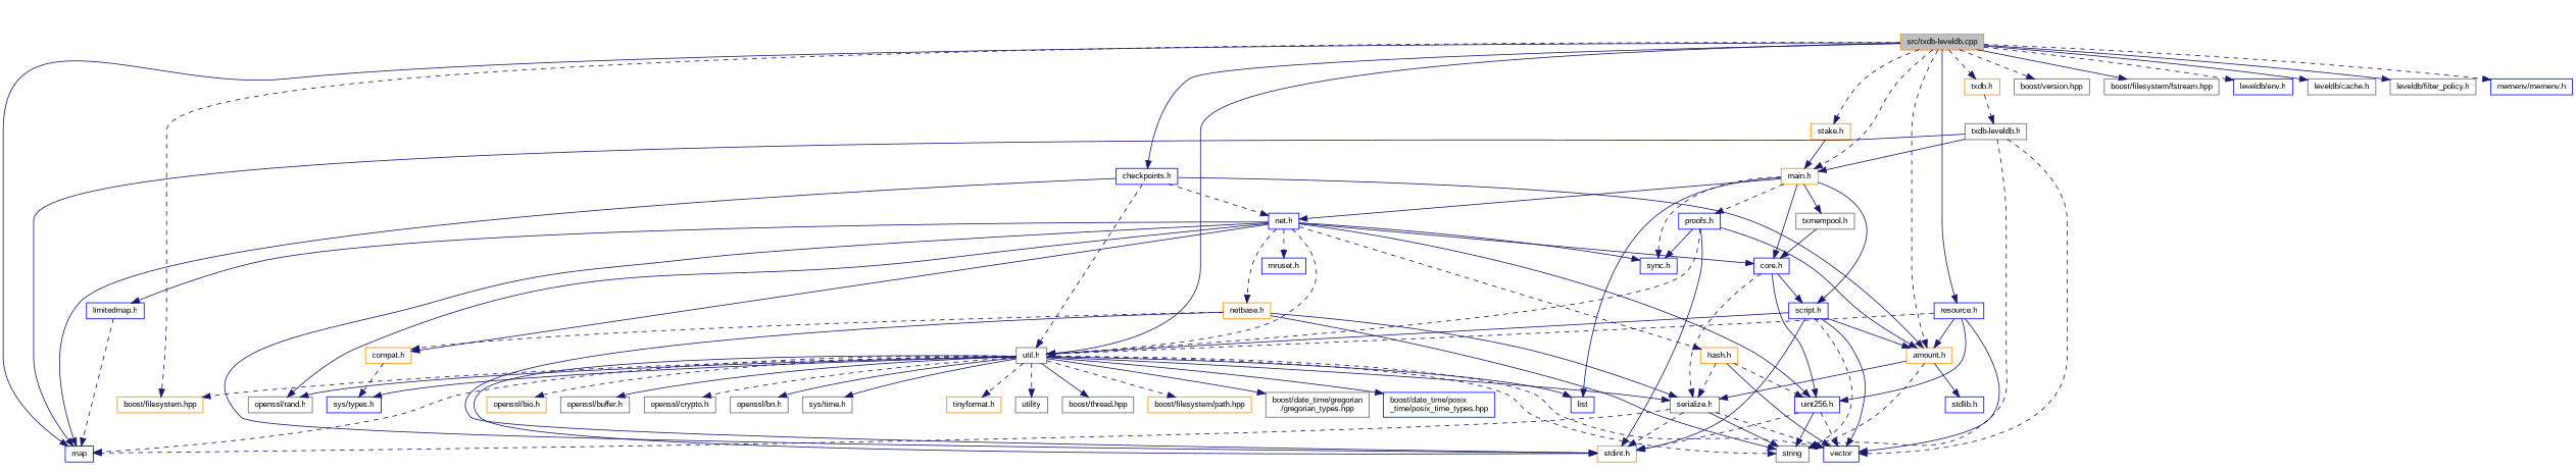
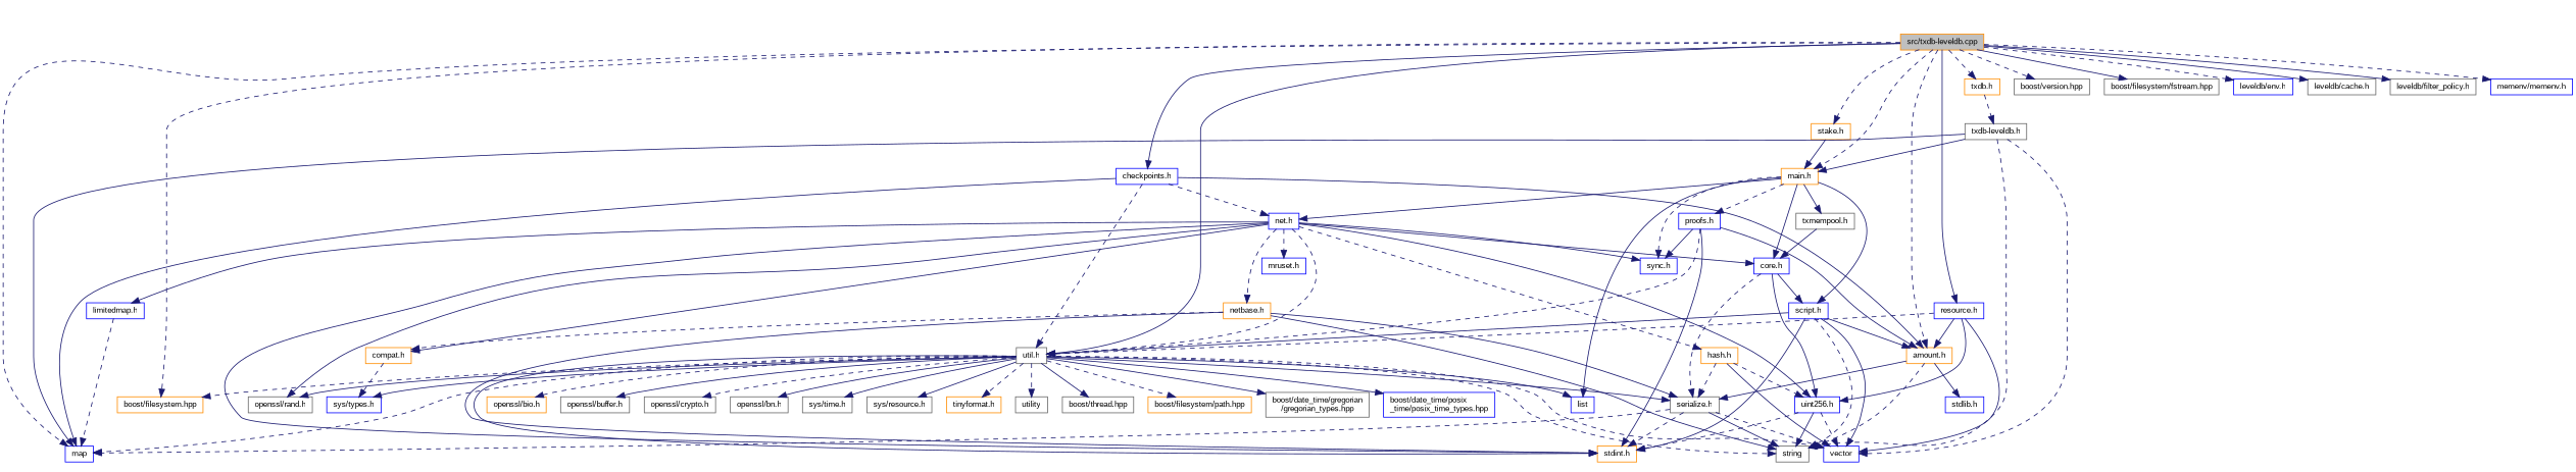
  digraph {
    fontname="Liberation Sans"
    node [color=blue fillcolor=white fontname="Liberation Sans" fontsize=10 shape=record style=filled]
    edge [color=midnightblue fontname="Liberation Sans" fontsize=10 labelfontname=Helvetica labelfontsize=10 style=solid]
    n1 [color=darkorange fillcolor=grey75 fontcolor=black height=0.2 label="src/txdb-leveldb.cpp" width=0.4]
    n2 [height=0.2 label=map width=0.4]
    n3 [color=gray40 height=0.2 label="boost/version.hpp" width=0.4]
    n4 [color=darkorange height=0.2 label="boost/filesystem.hpp" width=0.4]
    n5 [color=gray40 height=0.2 label="boost/filesystem/fstream.hpp" width=0.4]
    n6 [height=0.2 label="leveldb/env.h" width=0.4]
    n7 [color=gray40 height=0.2 label="leveldb/cache.h" width=0.4]
    n8 [color=gray40 height=0.2 label="leveldb/filter_policy.h" width=0.4]
    n9 [height=0.2 label="memenv/memenv.h" width=0.4]
    n10 [color=darkorange height=0.2 label="stake.h" width=0.4]
    n11 [color=darkorange height=0.2 label="main.h" width=0.4]
    n12 [color=darkorange height=0.2 label="amount.h" width=0.4]
    n13 [color=gray40 height=0.2 label="util.h" width=0.4]
    n14 [height=0.2 label="checkpoints.h" width=0.4]
    n15 [color=darkorange height=0.2 label="txdb.h" width=0.4]
    n16 [height=0.2 label="resource.h" width=0.4]
    n17 [height=0.2 label="proofs.h" width=0.4]
    n18 [height=0.2 label="sync.h" width=0.4]
    n19 [height=0.2 label=list width=0.4]
    n20 [height=0.2 label="core.h" width=0.4]
    n21 [height=0.2 label="script.h" width=0.4]
    n22 [color=gray40 height=0.2 label="txmempool.h" width=0.4]
    n23 [height=0.2 label="net.h" width=0.4]
    n24 [color=gray40 height=0.2 label="serialize.h" width=0.4]
    n25 [color=gray40 height=0.2 label=string width=0.4]
    n26 [height=0.2 label="stdlib.h" width=0.4]
    n27 [color=darkorange height=0.2 label="stdint.h" width=0.4]
    n28 [height=0.2 label=vector width=0.4]
    n29 [height=0.2 label="sys/types.h" width=0.4]
    n30 [color=gray40 height=0.2 label="sys/time.h" width=0.4]
+   n31 [color=gray40 height=0.2 label="sys/resource.h" width=0.4]
    n32 [color=darkorange height=0.2 label="tinyformat.h" width=0.4]
    n33 [color=gray40 height=0.2 label=utility width=0.4]
    n34 [color=gray40 height=0.2 label="boost/thread.hpp" width=0.4]
    n35 [color=darkorange height=0.2 label="boost/filesystem/path.hpp" width=0.4]
    n36 [color=gray40 height=0.2 label="boost/date_time/gregorian\l/gregorian_types.hpp" width=0.4]
    n37 [height=0.2 label="boost/date_time/posix\l_time/posix_time_types.hpp" width=0.4]
    n38 [color=darkorange height=0.2 label="openssl/bio.h" width=0.4]
    n39 [color=gray40 height=0.2 label="openssl/buffer.h" width=0.4]
    n40 [color=gray40 height=0.2 label="openssl/crypto.h" width=0.4]
    n41 [color=gray40 height=0.2 label="openssl/rand.h" width=0.4]
    n42 [color=gray40 height=0.2 label="openssl/bn.h" width=0.4]
    n43 [color=gray40 height=0.2 label="txdb-leveldb.h" width=0.4]
    n44 [height=0.2 label="uint256.h" width=0.4]
    n45 [color=darkorange height=0.2 label="compat.h" width=0.4]
    n46 [color=darkorange height=0.2 label="hash.h" width=0.4]
    n47 [height=0.2 label="limitedmap.h" width=0.4]
    n48 [height=0.2 label="mruset.h" width=0.4]
    n49 [color=darkorange height=0.2 label="netbase.h" width=0.4]
-   n1 -> n2
+   n1 -> n2 [style=dashed]
    n1 -> n3 [style=dashed]
    n1 -> n4 [style=dashed]
    n1 -> n5
    n1 -> n6 [style=dashed]
    n1 -> n7
    n1 -> n8
    n1 -> n9 [style=dashed]
    n1 -> n10 [style=dashed]
    n1 -> n11 [style=dashed]
    n1 -> n12 [style=dashed]
    n1 -> n13
    n1 -> n14
    n1 -> n15 [style=dashed]
    n1 -> n16
    n10 -> n11
    n11 -> n17 [style=dashed]
    n11 -> n18 [style=dashed]
    n11 -> n19
    n11 -> n20
    n11 -> n21
    n11 -> n22
    n11 -> n23
    n12 -> n24
    n12 -> n25 [style=dashed]
    n12 -> n26
    n13 -> n2 [style=dashed]
    n13 -> n4 [style=dashed]
    n13 -> n19
    n13 -> n24
    n13 -> n25 [style=dashed]
    n13 -> n27
    n13 -> n28 [style=dashed]
    n13 -> n29
    n13 -> n30
+   n13 -> n31
    n13 -> n32 [style=dashed]
    n13 -> n33 [style=dashed]
    n13 -> n34
    n13 -> n35 [style=dashed]
    n13 -> n36
    n13 -> n37
    n13 -> n38 [style=dashed]
    n13 -> n39
    n13 -> n40 [style=dashed]
    n13 -> n41
    n13 -> n42
    n14 -> n2
    n14 -> n12
    n14 -> n13 [style=dashed]
    n14 -> n23 [style=dashed]
    n15 -> n43 [style=dashed]
    n16 -> n12
    n16 -> n13 [style=dashed]
    n16 -> n28
    n16 -> n44
    n17 -> n12
    n17 -> n13 [style=dashed]
    n17 -> n18
    n17 -> n27
    n20 -> n21
    n20 -> n24 [style=dashed]
    n20 -> n44
    n21 -> n12
    n21 -> n13
    n21 -> n25 [style=dashed]
    n21 -> n27
    n21 -> n28
    n22 -> n20
    n23 -> n13 [style=dashed]
    n23 -> n18
    n23 -> n20
    n23 -> n27
    n23 -> n41
    n23 -> n44
    n23 -> n45
    n23 -> n46 [style=dashed]
    n23 -> n47
    n23 -> n48 [style=dashed]
    n23 -> n49 [style=dashed]
    n24 -> n2 [style=dashed]
    n24 -> n25
    n24 -> n27 [style=dashed]
    n24 -> n28 [style=dashed]
    n43 -> n2
    n43 -> n11
    n43 -> n25 [style=dashed]
    n43 -> n28 [style=dashed]
    n44 -> n25
    n44 -> n27 [style=dashed]
    n44 -> n28 [style=dashed]
    n45 -> n29 [style=dashed]
    n46 -> n24 [style=dashed]
    n46 -> n28
    n46 -> n44 [style=dashed]
    n47 -> n2 [style=dashed]
    n49 -> n24
    n49 -> n25
    n49 -> n27
    n49 -> n45 [style=dashed]
  }
